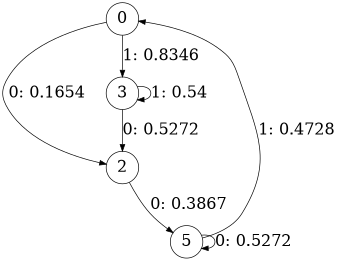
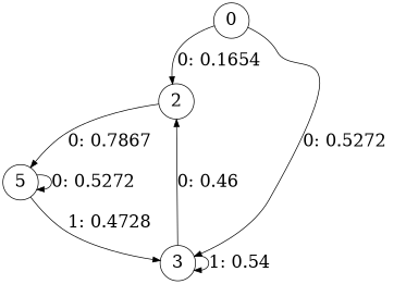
  digraph {
    node [fontsize=24 shape=circle]
    edge [fontsize=24]
    0
    2
    3
    n4 [label=5]
    0 -> 2 [label="0: 0.1654   "]
-   0 -> 3 [label="1: 0.8346   "]
-   2 -> n4 [label="0: 0.3867   "]
-   3 -> 2 [label="0: 0.5272   "]
+   0 -> 3 [label="0: 0.5272   "]
+   2 -> n4 [label="0: 0.7867   "]
+   3 -> 2 [label="0: 0.46     "]
    3 -> 3 [label="1: 0.54     "]
-   n4 -> 0 [label="1: 0.4728   "]
+   n4 -> 3 [label="1: 0.4728   "]
    n4 -> n4 [label="0: 0.5272   "]
  }
